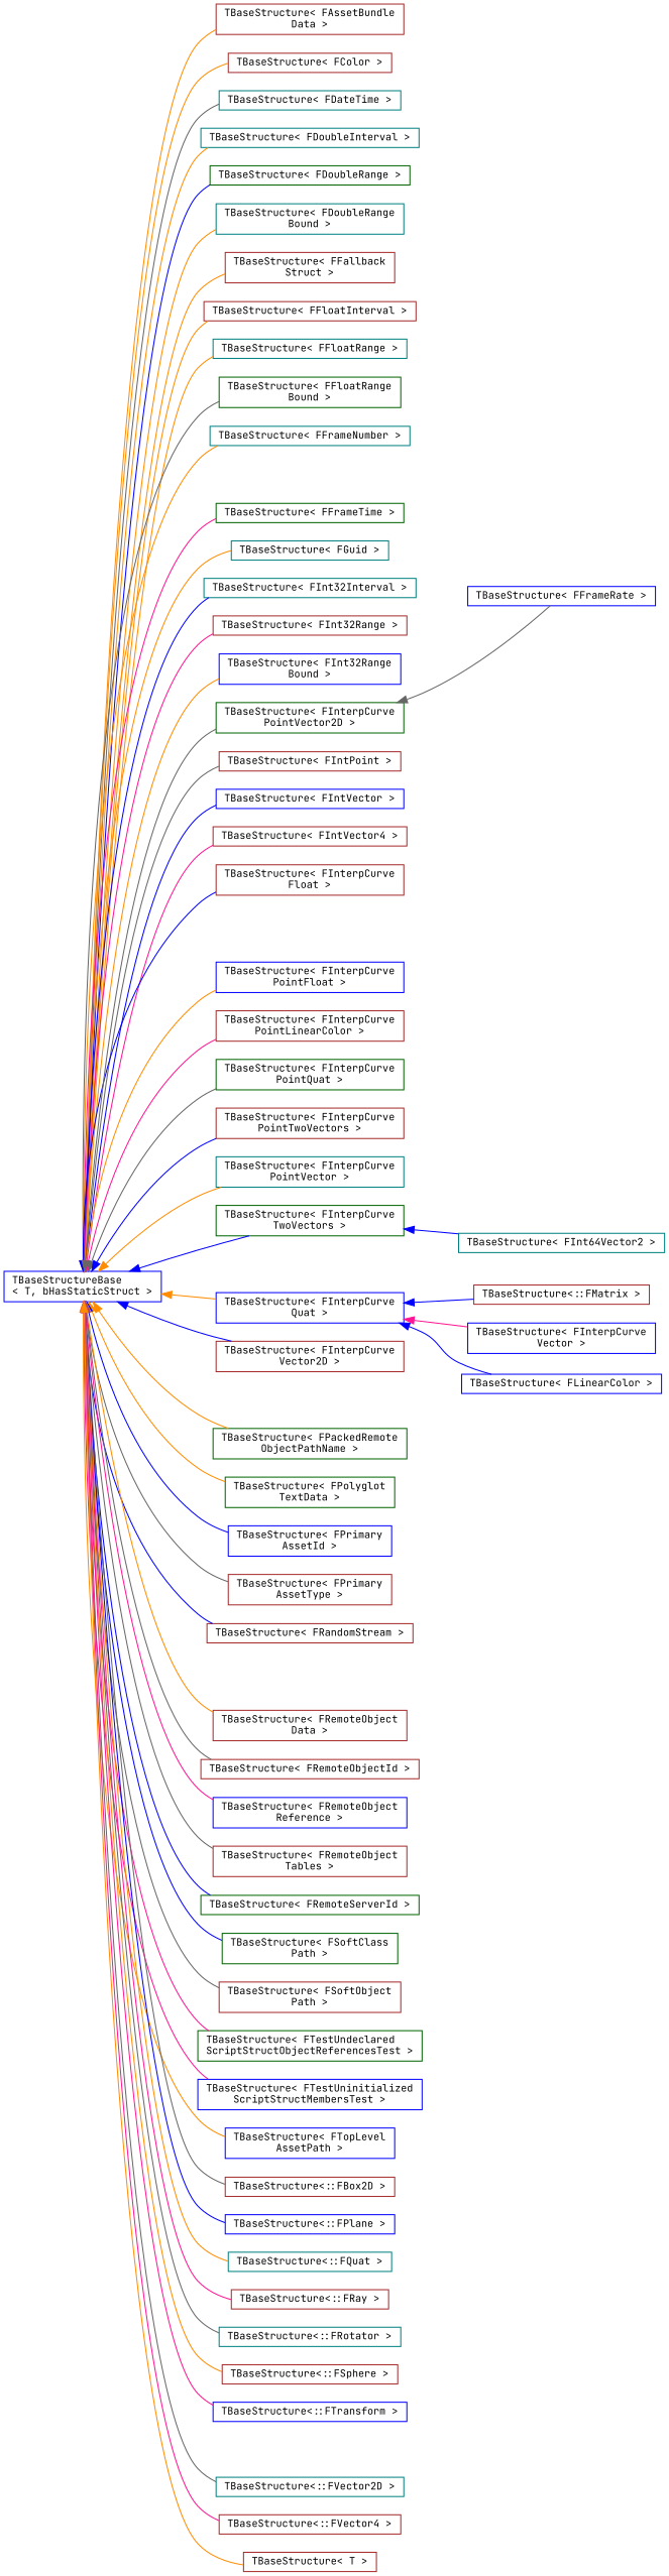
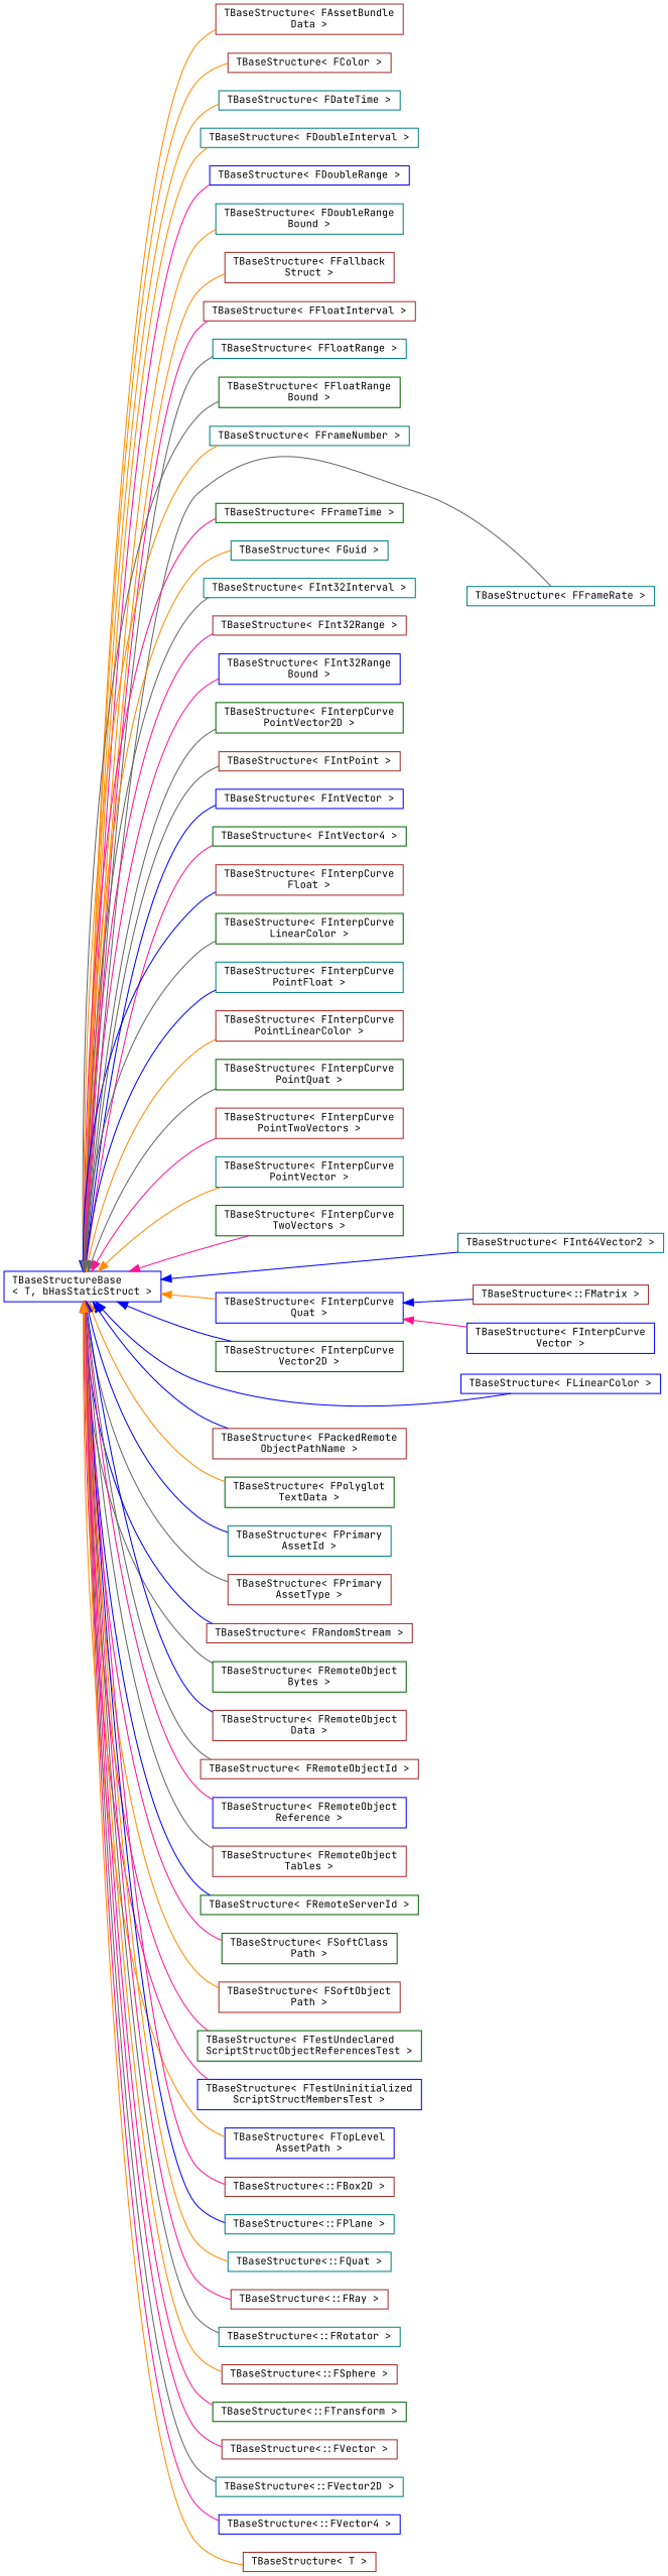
  digraph {
    fontname="JetBrains Mono"
    rankdir=LR
    node [color=brown fillcolor=white fontname="JetBrains Mono" fontsize=10 shape=box style=filled]
    edge [color=darkorange dir=back fontname="JetBrains Mono" fontsize=10 labelfontname=Helvetica labelfontsize=10 style=solid]
    n1 [color=blue height=0.2 label="TBaseStructureBase\l\< T, bHasStaticStruct \>" width=0.4]
    n2 [height=0.2 label="TBaseStructure\< FAssetBundle\lData \>" width=0.4]
    n3 [height=0.2 label="TBaseStructure\< FColor \>" width=0.4]
    n4 [color=teal height=0.2 label="TBaseStructure\< FDateTime \>" width=0.4]
    n5 [color=teal height=0.2 label="TBaseStructure\< FDoubleInterval \>" width=0.4]
-   n6 [color=darkgreen height=0.2 label="TBaseStructure\< FDoubleRange \>" width=0.4]
+   n6 [color=blue height=0.2 label="TBaseStructure\< FDoubleRange \>" width=0.4]
    n7 [color=teal height=0.2 label="TBaseStructure\< FDoubleRange\lBound \>" width=0.4]
    n8 [height=0.2 label="TBaseStructure\< FFallback\lStruct \>" width=0.4]
    n9 [height=0.2 label="TBaseStructure\< FFloatInterval \>" width=0.4]
    n10 [color=teal height=0.2 label="TBaseStructure\< FFloatRange \>" width=0.4]
    n11 [color=darkgreen height=0.2 label="TBaseStructure\< FFloatRange\lBound \>" width=0.4]
    n12 [color=teal height=0.2 label="TBaseStructure\< FFrameNumber \>" width=0.4]
-   n13 [color=blue height=0.2 label="TBaseStructure\< FFrameRate \>" width=0.4]
+   n13 [color=teal height=0.2 label="TBaseStructure\< FFrameRate \>" width=0.4]
    n14 [color=darkgreen height=0.2 label="TBaseStructure\< FFrameTime \>" width=0.4]
    n15 [color=teal height=0.2 label="TBaseStructure\< FGuid \>" width=0.4]
    n16 [color=teal height=0.2 label="TBaseStructure\< FInt32Interval \>" width=0.4]
    n17 [height=0.2 label="TBaseStructure\< FInt32Range \>" width=0.4]
    n18 [color=blue height=0.2 label="TBaseStructure\< FInt32Range\lBound \>" width=0.4]
    n19 [color=teal height=0.2 label="TBaseStructure\< FInt64Vector2 \>" width=0.4]
    n20 [height=0.2 label="TBaseStructure\< FIntPoint \>" width=0.4]
    n21 [color=blue height=0.2 label="TBaseStructure\< FIntVector \>" width=0.4]
-   n22 [height=0.2 label="TBaseStructure\< FIntVector4 \>" width=0.4]
+   n22 [color=darkgreen height=0.2 label="TBaseStructure\< FIntVector4 \>" width=0.4]
    n23 [height=0.2 label="TBaseStructure\< FInterpCurve\lFloat \>" width=0.4]
-   n25 [color=blue height=0.2 label="TBaseStructure\< FInterpCurve\lPointFloat \>" width=0.4]
+   n24 [color=darkgreen height=0.2 label="TBaseStructure\< FInterpCurve\lLinearColor \>" width=0.4]
+   n25 [color=teal height=0.2 label="TBaseStructure\< FInterpCurve\lPointFloat \>" width=0.4]
    n26 [height=0.2 label="TBaseStructure\< FInterpCurve\lPointLinearColor \>" width=0.4]
    n27 [color=darkgreen height=0.2 label="TBaseStructure\< FInterpCurve\lPointQuat \>" width=0.4]
    n28 [height=0.2 label="TBaseStructure\< FInterpCurve\lPointTwoVectors \>" width=0.4]
    n29 [color=teal height=0.2 label="TBaseStructure\< FInterpCurve\lPointVector \>" width=0.4]
    n30 [color=darkgreen height=0.2 label="TBaseStructure\< FInterpCurve\lPointVector2D \>" width=0.4]
    n31 [color=blue height=0.2 label="TBaseStructure\< FInterpCurve\lQuat \>" width=0.4]
    n32 [color=darkgreen height=0.2 label="TBaseStructure\< FInterpCurve\lTwoVectors \>" width=0.4]
-   n33 [height=0.2 label="TBaseStructure\< FInterpCurve\lVector2D \>" width=0.4]
+   n33 [color=darkgreen height=0.2 label="TBaseStructure\< FInterpCurve\lVector2D \>" width=0.4]
    n34 [color=blue height=0.2 label="TBaseStructure\< FLinearColor \>" width=0.4]
-   n35 [color=darkgreen height=0.2 label="TBaseStructure\< FPackedRemote\lObjectPathName \>" width=0.4]
+   n35 [height=0.2 label="TBaseStructure\< FPackedRemote\lObjectPathName \>" width=0.4]
    n36 [color=darkgreen height=0.2 label="TBaseStructure\< FPolyglot\lTextData \>" width=0.4]
-   n37 [color=blue height=0.2 label="TBaseStructure\< FPrimary\lAssetId \>" width=0.4]
+   n37 [color=teal height=0.2 label="TBaseStructure\< FPrimary\lAssetId \>" width=0.4]
    n38 [height=0.2 label="TBaseStructure\< FPrimary\lAssetType \>" width=0.4]
    n39 [height=0.2 label="TBaseStructure\< FRandomStream \>" width=0.4]
+   n40 [color=darkgreen height=0.2 label="TBaseStructure\< FRemoteObject\lBytes \>" width=0.4]
    n41 [height=0.2 label="TBaseStructure\< FRemoteObject\lData \>" width=0.4]
    n42 [height=0.2 label="TBaseStructure\< FRemoteObjectId \>" width=0.4]
    n43 [color=blue height=0.2 label="TBaseStructure\< FRemoteObject\lReference \>" width=0.4]
    n44 [height=0.2 label="TBaseStructure\< FRemoteObject\lTables \>" width=0.4]
    n45 [color=darkgreen height=0.2 label="TBaseStructure\< FRemoteServerId \>" width=0.4]
    n46 [color=darkgreen height=0.2 label="TBaseStructure\< FSoftClass\lPath \>" width=0.4]
    n47 [height=0.2 label="TBaseStructure\< FSoftObject\lPath \>" width=0.4]
    n48 [color=darkgreen height=0.2 label="TBaseStructure\< FTestUndeclared\lScriptStructObjectReferencesTest \>" width=0.4]
    n49 [color=blue height=0.2 label="TBaseStructure\< FTestUninitialized\lScriptStructMembersTest \>" width=0.4]
    n50 [color=blue height=0.2 label="TBaseStructure\< FTopLevel\lAssetPath \>" width=0.4]
    n51 [height=0.2 label="TBaseStructure\<::FBox2D \>" width=0.4]
-   n52 [color=blue height=0.2 label="TBaseStructure\<::FPlane \>" width=0.4]
+   n52 [color=teal height=0.2 label="TBaseStructure\<::FPlane \>" width=0.4]
    n53 [color=teal height=0.2 label="TBaseStructure\<::FQuat \>" width=0.4]
    n54 [height=0.2 label="TBaseStructure\<::FRay \>" width=0.4]
    n55 [color=teal height=0.2 label="TBaseStructure\<::FRotator \>" width=0.4]
    n56 [height=0.2 label="TBaseStructure\<::FSphere \>" width=0.4]
-   n57 [color=blue height=0.2 label="TBaseStructure\<::FTransform \>" width=0.4]
+   n57 [color=darkgreen height=0.2 label="TBaseStructure\<::FTransform \>" width=0.4]
+   n58 [height=0.2 label="TBaseStructure\<::FVector \>" width=0.4]
    n59 [color=teal height=0.2 label="TBaseStructure\<::FVector2D \>" width=0.4]
-   n60 [height=0.2 label="TBaseStructure\<::FVector4 \>" width=0.4]
+   n60 [color=blue height=0.2 label="TBaseStructure\<::FVector4 \>" width=0.4]
    n61 [height=0.2 label="TBaseStructure\< T \>" width=0.4]
    n62 [color=blue height=0.2 label="TBaseStructure\< FInterpCurve\lVector \>" width=0.4]
    n63 [height=0.2 label="TBaseStructure\<::FMatrix \>" width=0.4]
    n1 -> n2
    n1 -> n3
-   n1 -> n4 [color=gray40]
+   n1 -> n4
    n1 -> n5
-   n1 -> n6 [color=blue]
+   n1 -> n6 [color=deeppink]
    n1 -> n7
    n1 -> n8
-   n1 -> n9
-   n1 -> n10
+   n1 -> n9 [color=deeppink]
+   n1 -> n10 [color=gray40]
    n1 -> n11 [color=gray40]
    n1 -> n12
-   n30 -> n13 [color=gray40]
+   n1 -> n13 [color=gray40]
    n1 -> n14 [color=deeppink]
    n1 -> n15
-   n1 -> n16 [color=blue]
+   n1 -> n16 [color=gray40]
    n1 -> n17 [color=deeppink]
-   n1 -> n18
-   n32 -> n19 [color=blue]
+   n1 -> n18 [color=deeppink]
+   n1 -> n19 [color=blue]
    n1 -> n20 [color=gray40]
    n1 -> n21 [color=blue]
    n1 -> n22 [color=deeppink]
    n1 -> n23 [color=blue]
-   n1 -> n25
-   n1 -> n26 [color=deeppink]
+   n1 -> n24 [color=gray40]
+   n1 -> n25 [color=blue]
+   n1 -> n26
    n1 -> n27 [color=gray40]
-   n1 -> n28 [color=blue]
+   n1 -> n28 [color=deeppink]
    n1 -> n29
    n1 -> n30 [color=gray40]
    n1 -> n31
-   n1 -> n32 [color=blue]
+   n1 -> n32 [color=deeppink]
    n1 -> n33 [color=blue]
-   n31 -> n34 [color=blue]
-   n1 -> n35
+   n1 -> n34 [color=blue]
+   n1 -> n35 [color=blue]
    n1 -> n36
    n1 -> n37 [color=blue]
    n1 -> n38 [color=gray40]
    n1 -> n39 [color=blue]
-   n1 -> n41
+   n1 -> n40 [color=gray40]
+   n1 -> n41 [color=blue]
    n1 -> n42 [color=gray40]
    n1 -> n43 [color=deeppink]
    n1 -> n44 [color=gray40]
    n1 -> n45 [color=blue]
-   n1 -> n46 [color=blue]
-   n1 -> n47 [color=gray40]
+   n1 -> n46 [color=deeppink]
+   n1 -> n47
    n1 -> n48 [color=deeppink]
    n1 -> n49 [color=deeppink]
    n1 -> n50
-   n1 -> n51 [color=gray40]
+   n1 -> n51 [color=deeppink]
    n1 -> n52 [color=blue]
    n1 -> n53
    n1 -> n54 [color=deeppink]
    n1 -> n55 [color=gray40]
    n1 -> n56
    n1 -> n57 [color=deeppink]
+   n1 -> n58 [color=deeppink]
    n1 -> n59 [color=gray40]
    n1 -> n60 [color=deeppink]
    n1 -> n61
    n31 -> n62 [color=deeppink]
    n31 -> n63 [color=blue]
  }
